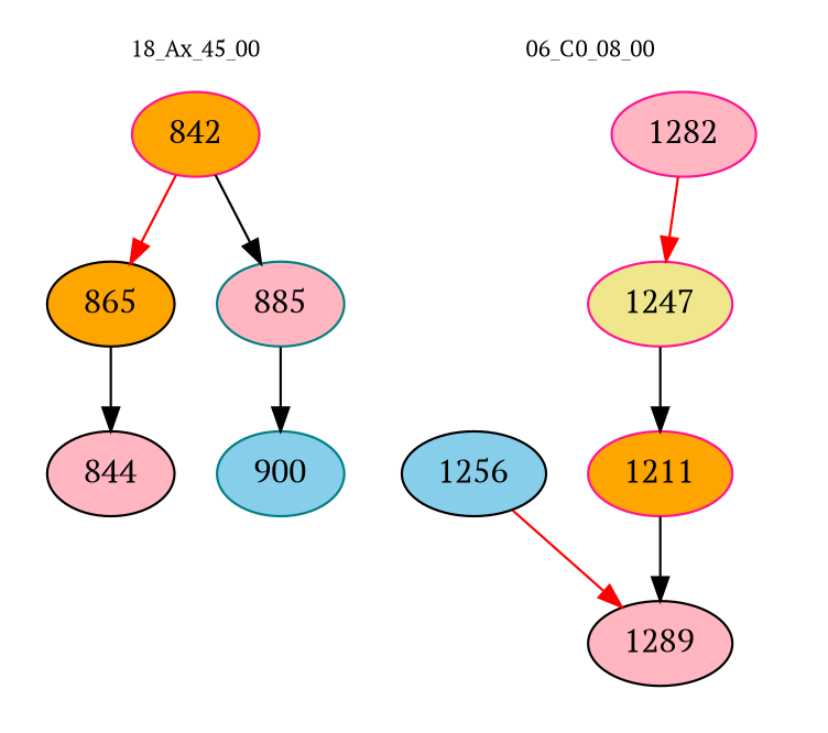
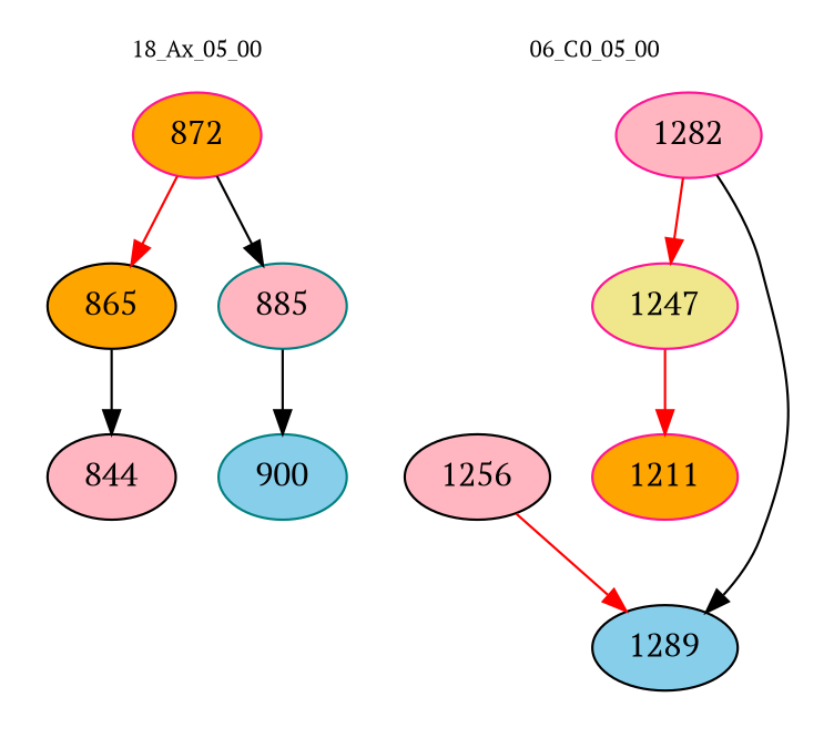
  digraph {
    fontname="PT Serif"
    node [color=deeppink fillcolor=orange fontname="PT Serif" style=filled]
    edge [color=black fontname="PT Serif"]
-   n1 [label=842]
+   n1 [label=872]
    n2 [color=black label=865]
    n3 [color=teal fillcolor=lightpink label=885]
    n4 [color=black fillcolor=lightpink label=844]
    n5 [color=teal fillcolor=skyblue label=900]
    n6 [fillcolor=lightpink label=1282]
    n7 [fillcolor=khaki label=1247]
-   n8 [color=black fillcolor=lightpink label=1289]
+   n8 [color=black fillcolor=skyblue label=1289]
    n9 [label=1211]
-   n10 [color=black fillcolor=skyblue label=1256]
+   n10 [color=black fillcolor=lightpink label=1256]
    subgraph cluster_1 {
      color=white
      fontsize=10
-     label="18_Ax_45_00"
+     label="18_Ax_05_00"
      n1
      n2
      n3
      n4
      n5
    }
    subgraph cluster_2 {
      color=white
      fontsize=10
-     label="06_C0_08_00"
+     label="06_C0_05_00"
      n6
      n7
      n8
      n9
      n10
    }
    n1 -> n2 [color=red]
    n1 -> n3
    n2 -> n4
    n3 -> n5
    n6 -> n7 [color=red]
-   n9 -> n8
-   n7 -> n9
+   n6 -> n8
+   n7 -> n9 [color=red]
    n10 -> n8 [color=red]
  }
